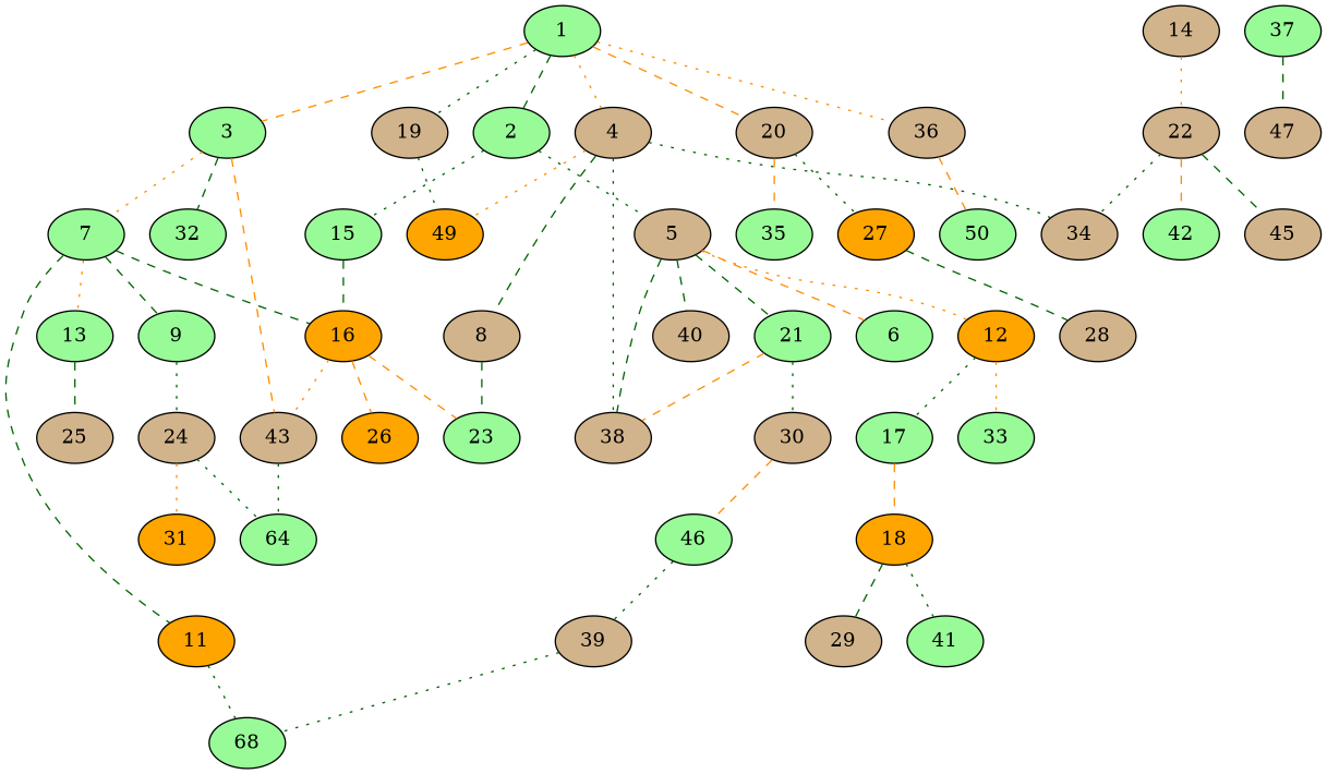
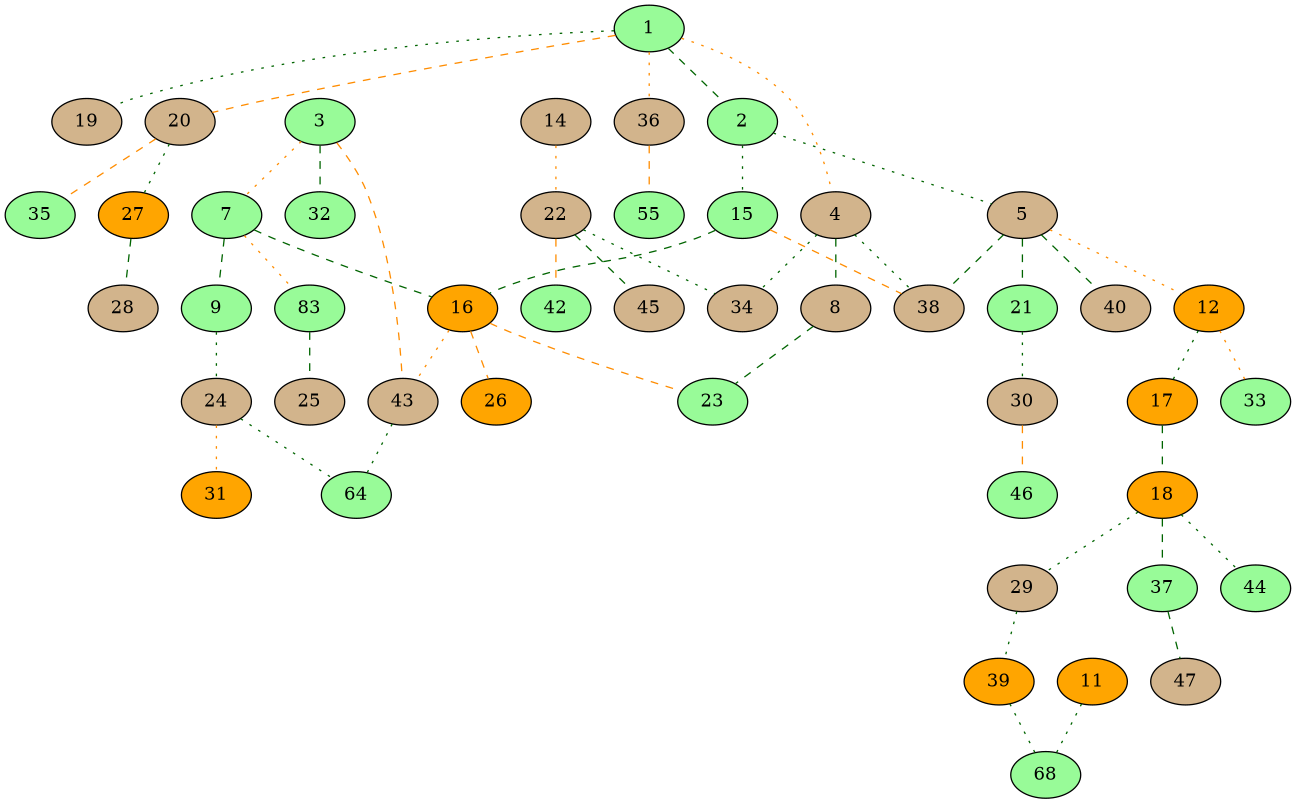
  graph {
    node [fillcolor=palegreen style=filled]
    edge [color=darkgreen style=dashed]
    1
    2
    3
    4 [fillcolor=tan]
    19 [fillcolor=tan]
    20 [fillcolor=tan]
    36 [fillcolor=tan]
    5 [fillcolor=tan]
    15
    7
    32
    43 [fillcolor=tan]
    8 [fillcolor=tan]
    34 [fillcolor=tan]
    38 [fillcolor=tan]
-   49 [fillcolor=orange]
    27 [fillcolor=orange]
    35
-   50
-   6
+   50 [label=55]
    12 [fillcolor=orange]
    21
    40 [fillcolor=tan]
    16 [fillcolor=orange]
    9
    11 [fillcolor=orange]
-   13
+   13 [label=83]
    n28 [label=64]
    23
    28 [fillcolor=tan]
-   17
+   17 [fillcolor=orange]
    33
    30 [fillcolor=tan]
    26 [fillcolor=orange]
    24 [fillcolor=tan]
    n36 [label=68]
    25 [fillcolor=tan]
    18 [fillcolor=orange]
    46
    31 [fillcolor=orange]
    14 [fillcolor=tan]
    22 [fillcolor=tan]
    42
    45 [fillcolor=tan]
    29 [fillcolor=tan]
    37
-   41
-   39 [fillcolor=tan]
+   41 [label=44]
+   39 [fillcolor=orange]
    47 [fillcolor=tan]
    1 -- 2
-   1 -- 3 [color=darkorange]
    1 -- 4 [color=darkorange style=dotted]
    1 -- 19 [style=dotted]
    1 -- 20 [color=darkorange]
    1 -- 36 [color=darkorange style=dotted]
    2 -- 5 [style=dotted]
    2 -- 15 [style=dotted]
    3 -- 7 [color=darkorange style=dotted]
    3 -- 32
    3 -- 43 [color=darkorange]
    4 -- 8
    4 -- 34 [style=dotted]
    4 -- 38 [style=dotted]
-   4 -- 49 [color=darkorange style=dotted]
-   19 -- 49 [style=dotted]
    20 -- 27 [style=dotted]
    20 -- 35 [color=darkorange]
    36 -- 50 [color=darkorange]
    5 -- 38
-   5 -- 6 [color=darkorange]
    5 -- 12 [color=darkorange style=dotted]
    5 -- 21
    5 -- 40
    15 -- 16
    7 -- 16
    7 -- 9
-   7 -- 11
    7 -- 13 [color=darkorange style=dotted]
    43 -- n28 [style=dotted]
    8 -- 23
    27 -- 28
    12 -- 17 [style=dotted]
    12 -- 33 [color=darkorange style=dotted]
-   21 -- 38 [color=darkorange]
+   15 -- 38 [color=darkorange]
    21 -- 30 [style=dotted]
    16 -- 43 [color=darkorange style=dotted]
    16 -- 23 [color=darkorange]
    16 -- 26 [color=darkorange]
    9 -- 24 [style=dotted]
    11 -- n36 [style=dotted]
    13 -- 25
-   17 -- 18 [color=darkorange]
+   17 -- 18
    30 -- 46 [color=darkorange]
    24 -- n28 [style=dotted]
    24 -- 31 [color=darkorange style=dotted]
-   18 -- 29
+   18 -- 29 [style=dotted]
+   18 -- 37
    18 -- 41 [style=dotted]
    14 -- 22 [color=darkorange style=dotted]
    22 -- 34 [style=dotted]
    22 -- 42 [color=darkorange]
    22 -- 45
-   46 -- 39 [style=dotted]
+   29 -- 39 [style=dotted]
    37 -- 47
    39 -- n36 [style=dotted]
  }
